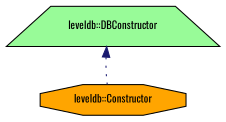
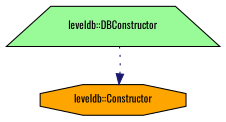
  digraph {
    fontname=Oswald
    node [color=black fontname=Oswald fontsize=10 style=filled]
    n1 [fillcolor=palegreen fontcolor=black height=0.2 label="leveldb::DBConstructor" shape=trapezium width=0.4]
    n2 [fillcolor=orange height=0.2 label="leveldb::Constructor" shape=octagon width=0.4]
-   n1 -> n2 [color=midnightblue dir=back fontname=Oswald fontsize=10 labelfontname=Helvetica labelfontsize=10 style=dotted]
+   n2 -> n1 [color=midnightblue dir=back fontname=Oswald fontsize=10 labelfontname=Helvetica labelfontsize=10 style=dotted]
  }
